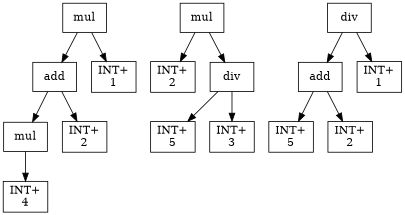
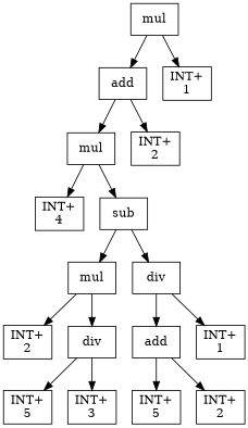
  digraph {
    node [shape=box]
    n1 [label=mul]
    n2 [label=add]
    n3 [label="INT+\n1"]
    n4 [label=mul]
    n5 [label="INT+\n2"]
    n6 [label="INT+\n4"]
+   n7 [label=sub]
    n8 [label=mul]
    n9 [label=div]
    n10 [label="INT+\n2"]
    n11 [label=div]
    n12 [label="INT+\n5"]
    n13 [label="INT+\n3"]
    n14 [label=add]
    n15 [label="INT+\n1"]
    n16 [label="INT+\n5"]
    n17 [label="INT+\n2"]
    n1 -> n2
    n1 -> n3
    n2 -> n4
    n2 -> n5
    n4 -> n6
+   n4 -> n7
+   n7 -> n8
+   n7 -> n9
    n8 -> n10
    n8 -> n11
    n9 -> n14
    n9 -> n15
    n11 -> n12
    n11 -> n13
    n14 -> n16
    n14 -> n17
  }
